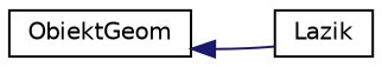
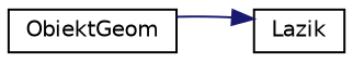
  digraph {
    rankdir=LR
    node [color=black fillcolor=white fontname=Helvetica fontsize=10 shape=record style=filled]
    n1 [height=0.2 label=ObiektGeom width=0.4]
    n2 [height=0.2 label=Lazik width=0.4]
-   n1 -> n2 [color=midnightblue dir=back fontname=Helvetica fontsize=10 labelfontname=Helvetica labelfontsize=10 style=solid]
+   n2 -> n1 [color=midnightblue dir=back fontname=Helvetica fontsize=10 labelfontname=Helvetica labelfontsize=10 style=solid]
  }
